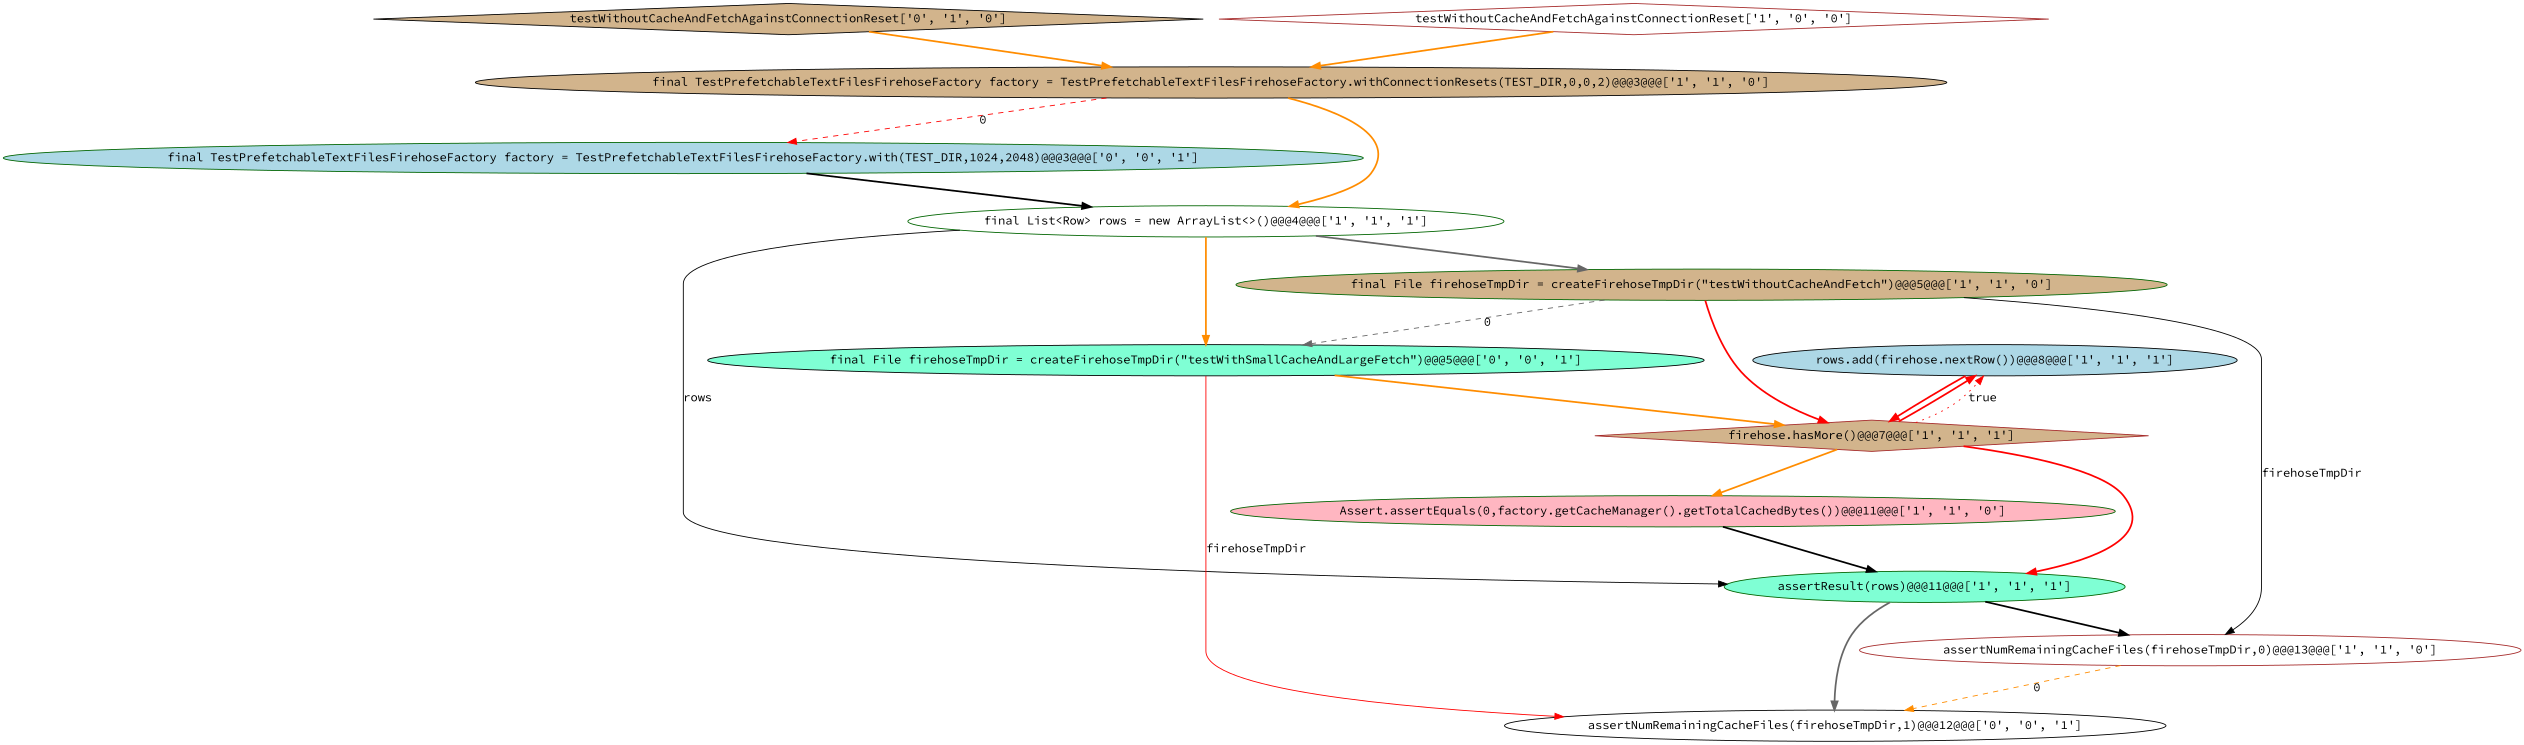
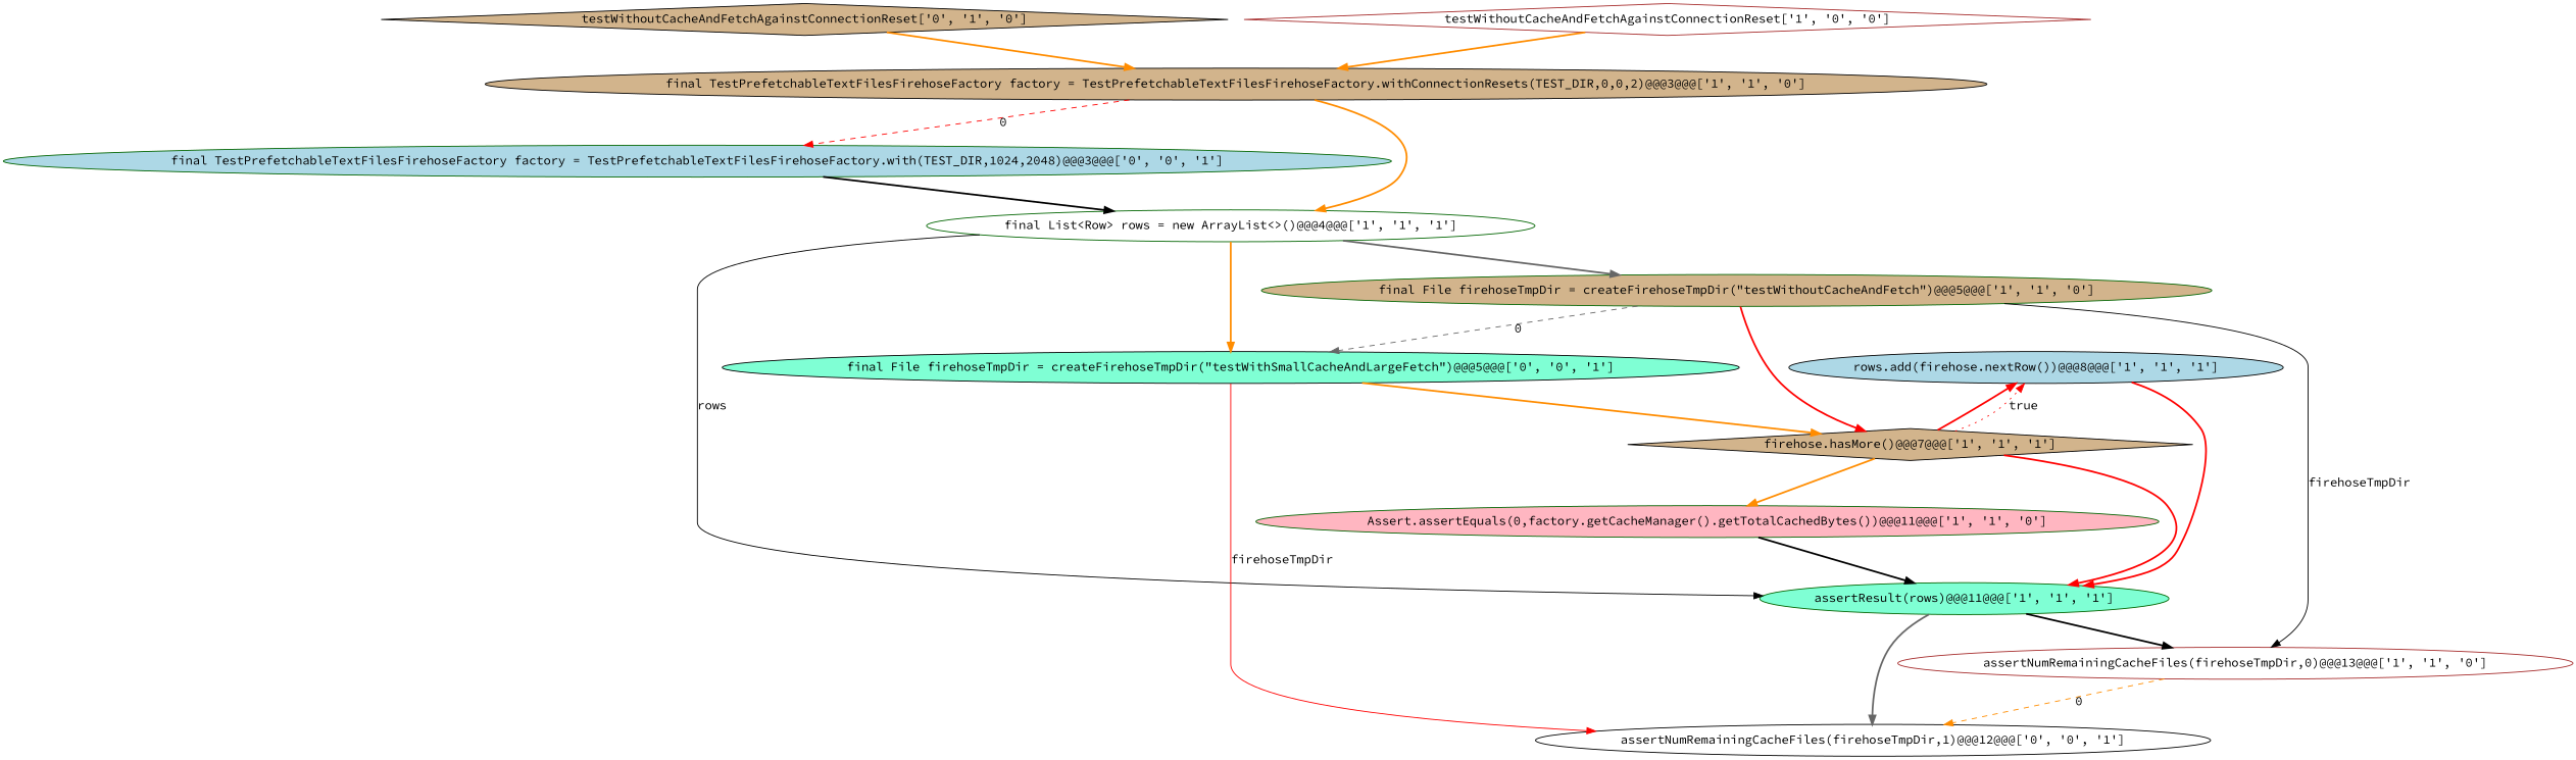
  digraph {
    fontname="Source Code Pro"
    node [color=black fillcolor=tan fontname="Source Code Pro" shape=ellipse style=filled]
    edge [color=red fontname="Source Code Pro" style=bold]
    n1 [fillcolor=lightblue label="rows.add(firehose.nextRow())@@@8@@@['1', '1', '1']"]
-   n2 [color=brown label="firehose.hasMore()@@@7@@@['1', '1', '1']" shape=diamond]
+   n2 [label="firehose.hasMore()@@@7@@@['1', '1', '1']" shape=diamond]
    n3 [color=darkgreen fillcolor=aquamarine label="assertResult(rows)@@@11@@@['1', '1', '1']"]
    n4 [color=darkgreen fillcolor=lightpink label="Assert.assertEquals(0,factory.getCacheManager().getTotalCachedBytes())@@@11@@@['1', '1', '0']"]
    n5 [label="testWithoutCacheAndFetchAgainstConnectionReset['0', '1', '0']" shape=diamond]
    n6 [label="final TestPrefetchableTextFilesFirehoseFactory factory = TestPrefetchableTextFilesFirehoseFactory.withConnectionResets(TEST_DIR,0,0,2)@@@3@@@['1', '1', '0']"]
    n7 [color=darkgreen fillcolor=lightblue label="final TestPrefetchableTextFilesFirehoseFactory factory = TestPrefetchableTextFilesFirehoseFactory.with(TEST_DIR,1024,2048)@@@3@@@['0', '0', '1']"]
    n8 [color=darkgreen fillcolor=white label="final List<Row> rows = new ArrayList<>()@@@4@@@['1', '1', '1']"]
    n9 [fillcolor=white label="assertNumRemainingCacheFiles(firehoseTmpDir,1)@@@12@@@['0', '0', '1']"]
    n10 [color=brown fillcolor=white label="assertNumRemainingCacheFiles(firehoseTmpDir,0)@@@13@@@['1', '1', '0']"]
    n11 [fillcolor=aquamarine label="final File firehoseTmpDir = createFirehoseTmpDir(\"testWithSmallCacheAndLargeFetch\")@@@5@@@['0', '0', '1']"]
    n12 [color=darkgreen label="final File firehoseTmpDir = createFirehoseTmpDir(\"testWithoutCacheAndFetch\")@@@5@@@['1', '1', '0']"]
    n13 [color=brown fillcolor=white label="testWithoutCacheAndFetchAgainstConnectionReset['1', '0', '0']" shape=diamond]
-   n1 -> n2
+   n1 -> n3
    n2 -> n1
    n2 -> n1 [label=true style=dotted]
    n2 -> n3
    n2 -> n4 [color=darkorange]
    n3 -> n9 [color=gray40]
    n3 -> n10 [color=black]
    n4 -> n3 [color=black]
    n5 -> n6 [color=darkorange]
    n6 -> n7 [label=0 style=dashed]
    n6 -> n8 [color=darkorange]
    n7 -> n8 [color=black]
    n8 -> n3 [color=black label=rows style=solid]
    n8 -> n11 [color=darkorange]
    n8 -> n12 [color=gray40]
    n10 -> n9 [color=darkorange label=0 style=dashed]
    n11 -> n2 [color=darkorange]
    n11 -> n9 [label=firehoseTmpDir style=solid]
    n12 -> n2
    n12 -> n10 [color=black label=firehoseTmpDir style=solid]
    n12 -> n11 [color=gray40 label=0 style=dashed]
    n13 -> n6 [color=darkorange]
  }
